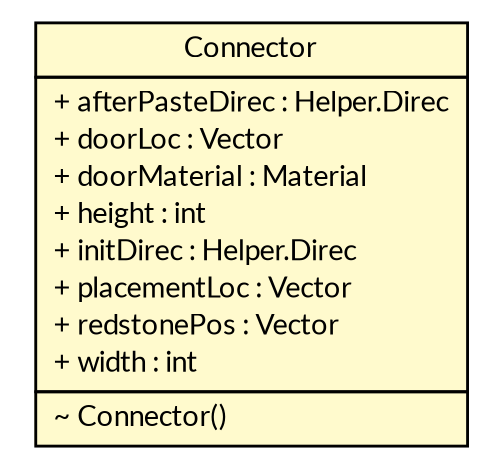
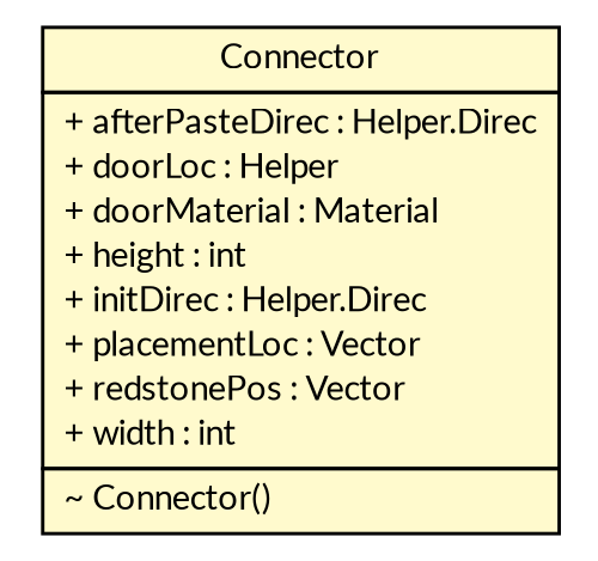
  digraph {
    nodesep=0.25
    ranksep=0.5
    fontname=Lato
-   n1 [fontcolor=black fontname=Lato fontsize=10.0 label=<<table title="dunGen.Module.Connector" border="0" cellborder="1" cellspacing="0" cellpadding="2" port="p" bgcolor="lemonChiffon" href="./Module.Connector.html" target="_parent"> 		<tr><td><table border="0" cellspacing="0" cellpadding="1"> <tr><td align="center" balign="center"> Connector </td></tr> 		</table></td></tr> 		<tr><td><table border="0" cellspacing="0" cellpadding="1"> <tr><td align="left" balign="left"> + afterPasteDirec : Helper.Direc </td></tr> <tr><td align="left" balign="left"> + doorLoc : Vector </td></tr> <tr><td align="left" balign="left"> + doorMaterial : Material </td></tr> <tr><td align="left" balign="left"> + height : int </td></tr> <tr><td align="left" balign="left"> + initDirec : Helper.Direc </td></tr> <tr><td align="left" balign="left"> + placementLoc : Vector </td></tr> <tr><td align="left" balign="left"> + redstonePos : Vector </td></tr> <tr><td align="left" balign="left"> + width : int </td></tr> 		</table></td></tr> 		<tr><td><table border="0" cellspacing="0" cellpadding="1"> <tr><td align="left" balign="left"> ~ Connector() </td></tr> 		</table></td></tr> 		</table>> shape=plaintext]
+   n1 [fontcolor=black fontname=Lato fontsize=10.0 label=<<table title="dunGen.Module.Connector" border="0" cellborder="1" cellspacing="0" cellpadding="2" port="p" bgcolor="lemonChiffon" href="./Module.Connector.html" target="_parent"> 		<tr><td><table border="0" cellspacing="0" cellpadding="1"> <tr><td align="center" balign="center"> Connector </td></tr> 		</table></td></tr> 		<tr><td><table border="0" cellspacing="0" cellpadding="1"> <tr><td align="left" balign="left"> + afterPasteDirec : Helper.Direc </td></tr> <tr><td align="left" balign="left"> + doorLoc : Helper </td></tr> <tr><td align="left" balign="left"> + doorMaterial : Material </td></tr> <tr><td align="left" balign="left"> + height : int </td></tr> <tr><td align="left" balign="left"> + initDirec : Helper.Direc </td></tr> <tr><td align="left" balign="left"> + placementLoc : Vector </td></tr> <tr><td align="left" balign="left"> + redstonePos : Vector </td></tr> <tr><td align="left" balign="left"> + width : int </td></tr> 		</table></td></tr> 		<tr><td><table border="0" cellspacing="0" cellpadding="1"> <tr><td align="left" balign="left"> ~ Connector() </td></tr> 		</table></td></tr> 		</table>> shape=plaintext]
  }
